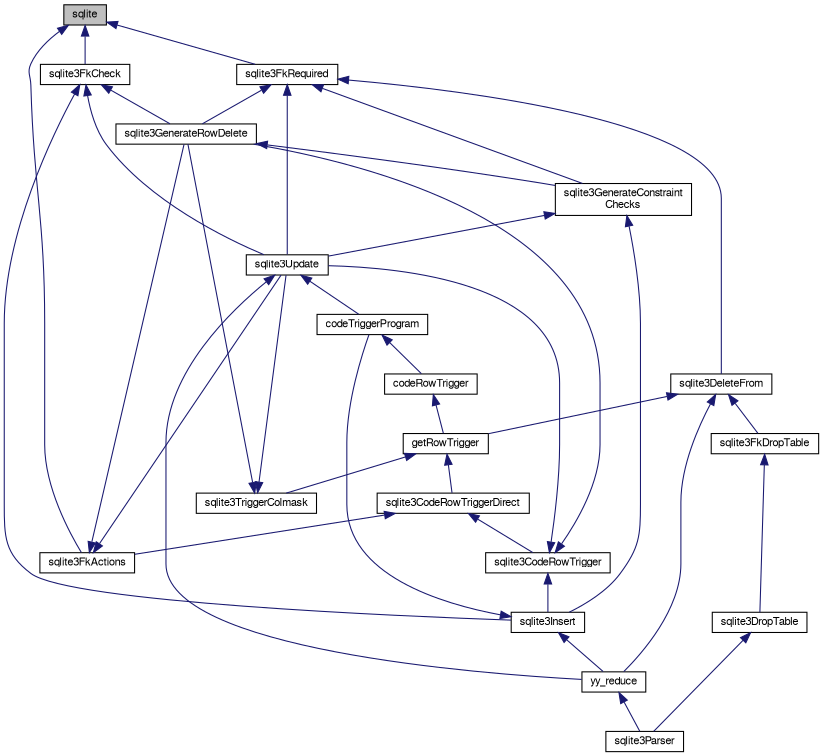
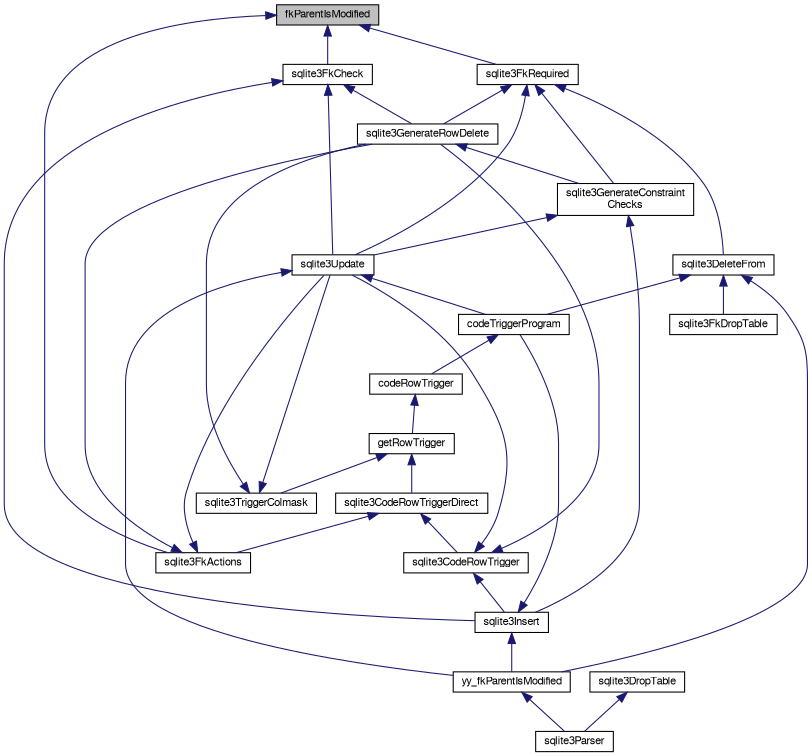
  digraph {
    rankdir=TB
    node [color=black fillcolor=white fontname=FreeSans fontsize=10 shape=record style=filled]
    edge [color=midnightblue dir=back fontname=FreeSans fontsize=10 labelfontname=FreeSans labelfontsize=10 style=solid]
-   n1 [fillcolor=grey75 fontcolor=black height=0.2 label=sqlite width=0.4]
+   n1 [fillcolor=grey75 fontcolor=black height=0.2 label=fkParentIsModified width=0.4]
    n2 [height=0.2 label=sqlite3FkCheck width=0.4]
    n3 [height=0.2 label=sqlite3FkActions width=0.4]
    n4 [height=0.2 label=sqlite3FkRequired width=0.4]
    n5 [height=0.2 label=sqlite3GenerateRowDelete width=0.4]
    n6 [height=0.2 label=sqlite3Update width=0.4]
    n7 [height=0.2 label=sqlite3Insert width=0.4]
    n8 [height=0.2 label=sqlite3DeleteFrom width=0.4]
    n9 [height=0.2 label="sqlite3GenerateConstraint\lChecks" width=0.4]
-   n10 [height=0.2 label=yy_reduce width=0.4]
+   n10 [height=0.2 label=yy_fkParentIsModified width=0.4]
    n11 [height=0.2 label=codeTriggerProgram width=0.4]
    n12 [height=0.2 label=sqlite3FkDropTable width=0.4]
    n13 [height=0.2 label=sqlite3DropTable width=0.4]
    n14 [height=0.2 label=sqlite3Parser width=0.4]
    n15 [height=0.2 label=codeRowTrigger width=0.4]
    n16 [height=0.2 label=getRowTrigger width=0.4]
    n17 [height=0.2 label=sqlite3CodeRowTriggerDirect width=0.4]
    n18 [height=0.2 label=sqlite3TriggerColmask width=0.4]
    n19 [height=0.2 label=sqlite3CodeRowTrigger width=0.4]
    n1 -> n2
    n1 -> n3
    n1 -> n4
    n2 -> n5
    n2 -> n6
    n2 -> n7
    n3 -> n5
    n3 -> n6
    n4 -> n5
    n4 -> n6
    n4 -> n8
    n4 -> n9
    n5 -> n9
    n6 -> n10
    n6 -> n11
    n7 -> n10
    n7 -> n11
    n8 -> n10
-   n8 -> n16
+   n8 -> n11
    n8 -> n12
    n9 -> n6
    n9 -> n7
    n10 -> n14
    n11 -> n15
-   n12 -> n13
    n13 -> n14
    n15 -> n16
    n16 -> n17
    n16 -> n18
    n17 -> n3
    n17 -> n19
    n18 -> n5
    n18 -> n6
    n19 -> n5
    n19 -> n6
    n19 -> n7
  }
